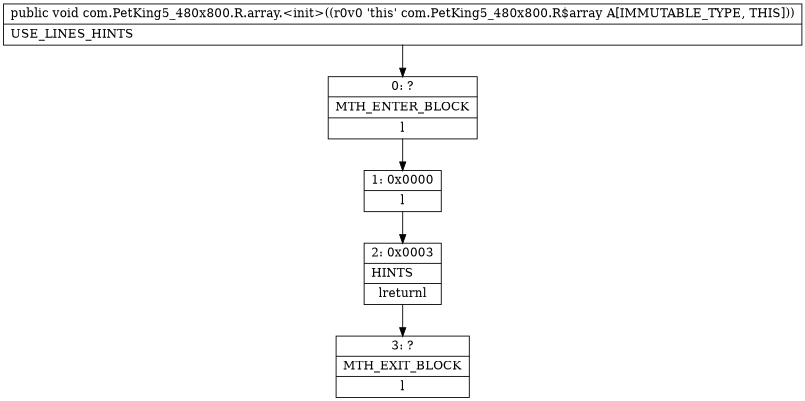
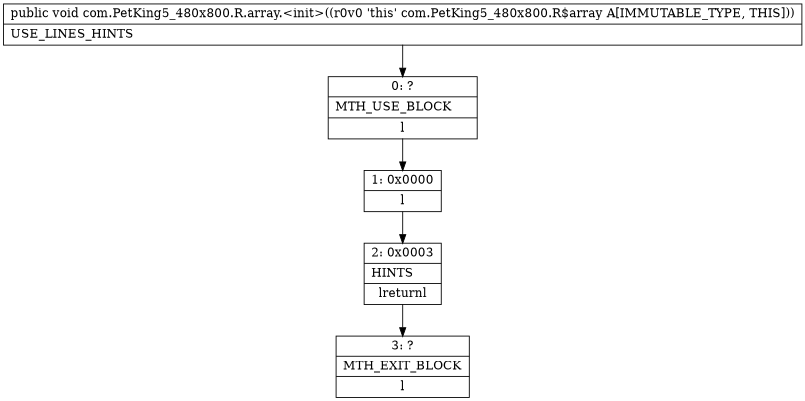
  digraph {
    node [shape=record]
-   n1 [label="{0\:\ ?|MTH_ENTER_BLOCK\l|l}"]
+   n1 [label="{0\:\ ?|MTH_USE_BLOCK\l|l}"]
    n2 [label="{1\:\ 0x0000|l}"]
    n3 [label="{2\:\ 0x0003|HINTS\l|lreturnl}"]
    n4 [label="{3\:\ ?|MTH_EXIT_BLOCK\l|l}"]
    n5 [label="{public void com.PetKing5_480x800.R.array.\<init\>((r0v0 'this' com.PetKing5_480x800.R$array A[IMMUTABLE_TYPE, THIS]))  | USE_LINES_HINTS\l}"]
    n1 -> n2
    n2 -> n3
    n3 -> n4
    n5 -> n1
  }
